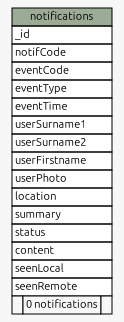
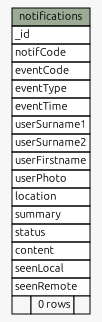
  digraph {
    bgcolor="#f7f7f7"
    fontname=Ubuntu
    fontsize=11
    nodesep=0.18
    rankdir=RL
    ranksep=0.46
-   n1 [fontname=Ubuntu fontsize=11 label=<     <TABLE BORDER="0" CELLBORDER="1" CELLSPACING="0" BGCOLOR="#ffffff">       <TR><TD COLSPAN="3" BGCOLOR="#9bab96" ALIGN="CENTER">notifications</TD></TR>       <TR><TD PORT="_id" COLSPAN="3" ALIGN="LEFT">_id</TD></TR>       <TR><TD PORT="notifCode" COLSPAN="3" ALIGN="LEFT">notifCode</TD></TR>       <TR><TD PORT="eventCode" COLSPAN="3" ALIGN="LEFT">eventCode</TD></TR>       <TR><TD PORT="eventType" COLSPAN="3" ALIGN="LEFT">eventType</TD></TR>       <TR><TD PORT="eventTime" COLSPAN="3" ALIGN="LEFT">eventTime</TD></TR>       <TR><TD PORT="userSurname1" COLSPAN="3" ALIGN="LEFT">userSurname1</TD></TR>       <TR><TD PORT="userSurname2" COLSPAN="3" ALIGN="LEFT">userSurname2</TD></TR>       <TR><TD PORT="userFirstname" COLSPAN="3" ALIGN="LEFT">userFirstname</TD></TR>       <TR><TD PORT="userPhoto" COLSPAN="3" ALIGN="LEFT">userPhoto</TD></TR>       <TR><TD PORT="location" COLSPAN="3" ALIGN="LEFT">location</TD></TR>       <TR><TD PORT="summary" COLSPAN="3" ALIGN="LEFT">summary</TD></TR>       <TR><TD PORT="status" COLSPAN="3" ALIGN="LEFT">status</TD></TR>       <TR><TD PORT="content" COLSPAN="3" ALIGN="LEFT">content</TD></TR>       <TR><TD PORT="seenLocal" COLSPAN="3" ALIGN="LEFT">seenLocal</TD></TR>       <TR><TD PORT="seenRemote" COLSPAN="3" ALIGN="LEFT">seenRemote</TD></TR>       <TR><TD ALIGN="LEFT" BGCOLOR="#f7f7f7">  </TD><TD ALIGN="RIGHT" BGCOLOR="#f7f7f7">0 notifications</TD><TD ALIGN="RIGHT" BGCOLOR="#f7f7f7">  </TD></TR>     </TABLE>> shape=plaintext]
+   n1 [fontname=Ubuntu fontsize=11 label=<     <TABLE BORDER="0" CELLBORDER="1" CELLSPACING="0" BGCOLOR="#ffffff">       <TR><TD COLSPAN="3" BGCOLOR="#9bab96" ALIGN="CENTER">notifications</TD></TR>       <TR><TD PORT="_id" COLSPAN="3" ALIGN="LEFT">_id</TD></TR>       <TR><TD PORT="notifCode" COLSPAN="3" ALIGN="LEFT">notifCode</TD></TR>       <TR><TD PORT="eventCode" COLSPAN="3" ALIGN="LEFT">eventCode</TD></TR>       <TR><TD PORT="eventType" COLSPAN="3" ALIGN="LEFT">eventType</TD></TR>       <TR><TD PORT="eventTime" COLSPAN="3" ALIGN="LEFT">eventTime</TD></TR>       <TR><TD PORT="userSurname1" COLSPAN="3" ALIGN="LEFT">userSurname1</TD></TR>       <TR><TD PORT="userSurname2" COLSPAN="3" ALIGN="LEFT">userSurname2</TD></TR>       <TR><TD PORT="userFirstname" COLSPAN="3" ALIGN="LEFT">userFirstname</TD></TR>       <TR><TD PORT="userPhoto" COLSPAN="3" ALIGN="LEFT">userPhoto</TD></TR>       <TR><TD PORT="location" COLSPAN="3" ALIGN="LEFT">location</TD></TR>       <TR><TD PORT="summary" COLSPAN="3" ALIGN="LEFT">summary</TD></TR>       <TR><TD PORT="status" COLSPAN="3" ALIGN="LEFT">status</TD></TR>       <TR><TD PORT="content" COLSPAN="3" ALIGN="LEFT">content</TD></TR>       <TR><TD PORT="seenLocal" COLSPAN="3" ALIGN="LEFT">seenLocal</TD></TR>       <TR><TD PORT="seenRemote" COLSPAN="3" ALIGN="LEFT">seenRemote</TD></TR>       <TR><TD ALIGN="LEFT" BGCOLOR="#f7f7f7">  </TD><TD ALIGN="RIGHT" BGCOLOR="#f7f7f7">0 rows</TD><TD ALIGN="RIGHT" BGCOLOR="#f7f7f7">  </TD></TR>     </TABLE>> shape=plaintext]
  }
